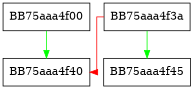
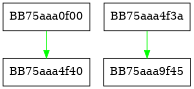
  digraph {
    splines=ortho
    node [shape=box]
    edge [color=green]
-   BB75aaa4f00
+   BB75aaa4f00 [label=BB75aaa0f00]
    BB75aaa4f40
    BB75aaa4f3a
-   BB75aaa4f45
+   BB75aaa4f45 [label=BB75aaa9f45]
    BB75aaa4f00 -> BB75aaa4f40
-   BB75aaa4f3a -> BB75aaa4f40 [color=red]
    BB75aaa4f3a -> BB75aaa4f45
  }
